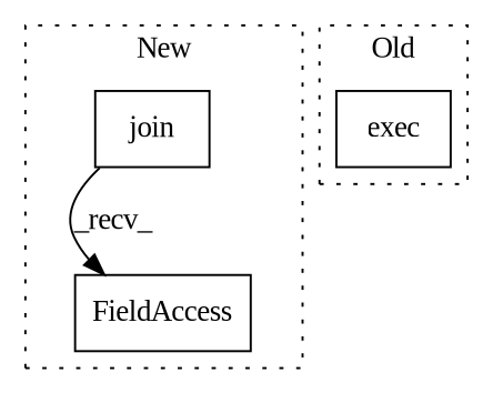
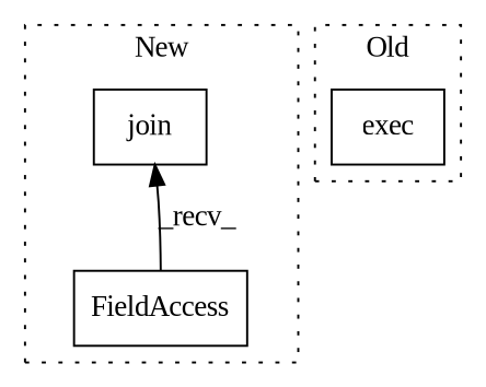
  digraph {
    fontname="Liberation Serif"
    node [a=32 l="5,1" shape=box fontname="Liberation Serif"]
    n1 [label=join s="1022,1052"]
    n2 [a=22 l=7 label=FieldAccess s=1014]
    n3 [label=exec s="2872,2906"]
    subgraph cluster_1 {
      label=New
      style=dotted
      n1
      n2
    }
    subgraph cluster_2 {
      label=Old
      style=dotted
      n3
    }
-   n1 -> n2 [label=_recv_ fontname="Liberation Serif"]
+   n2 -> n1 [label=_recv_ fontname="Liberation Serif"]
  }
